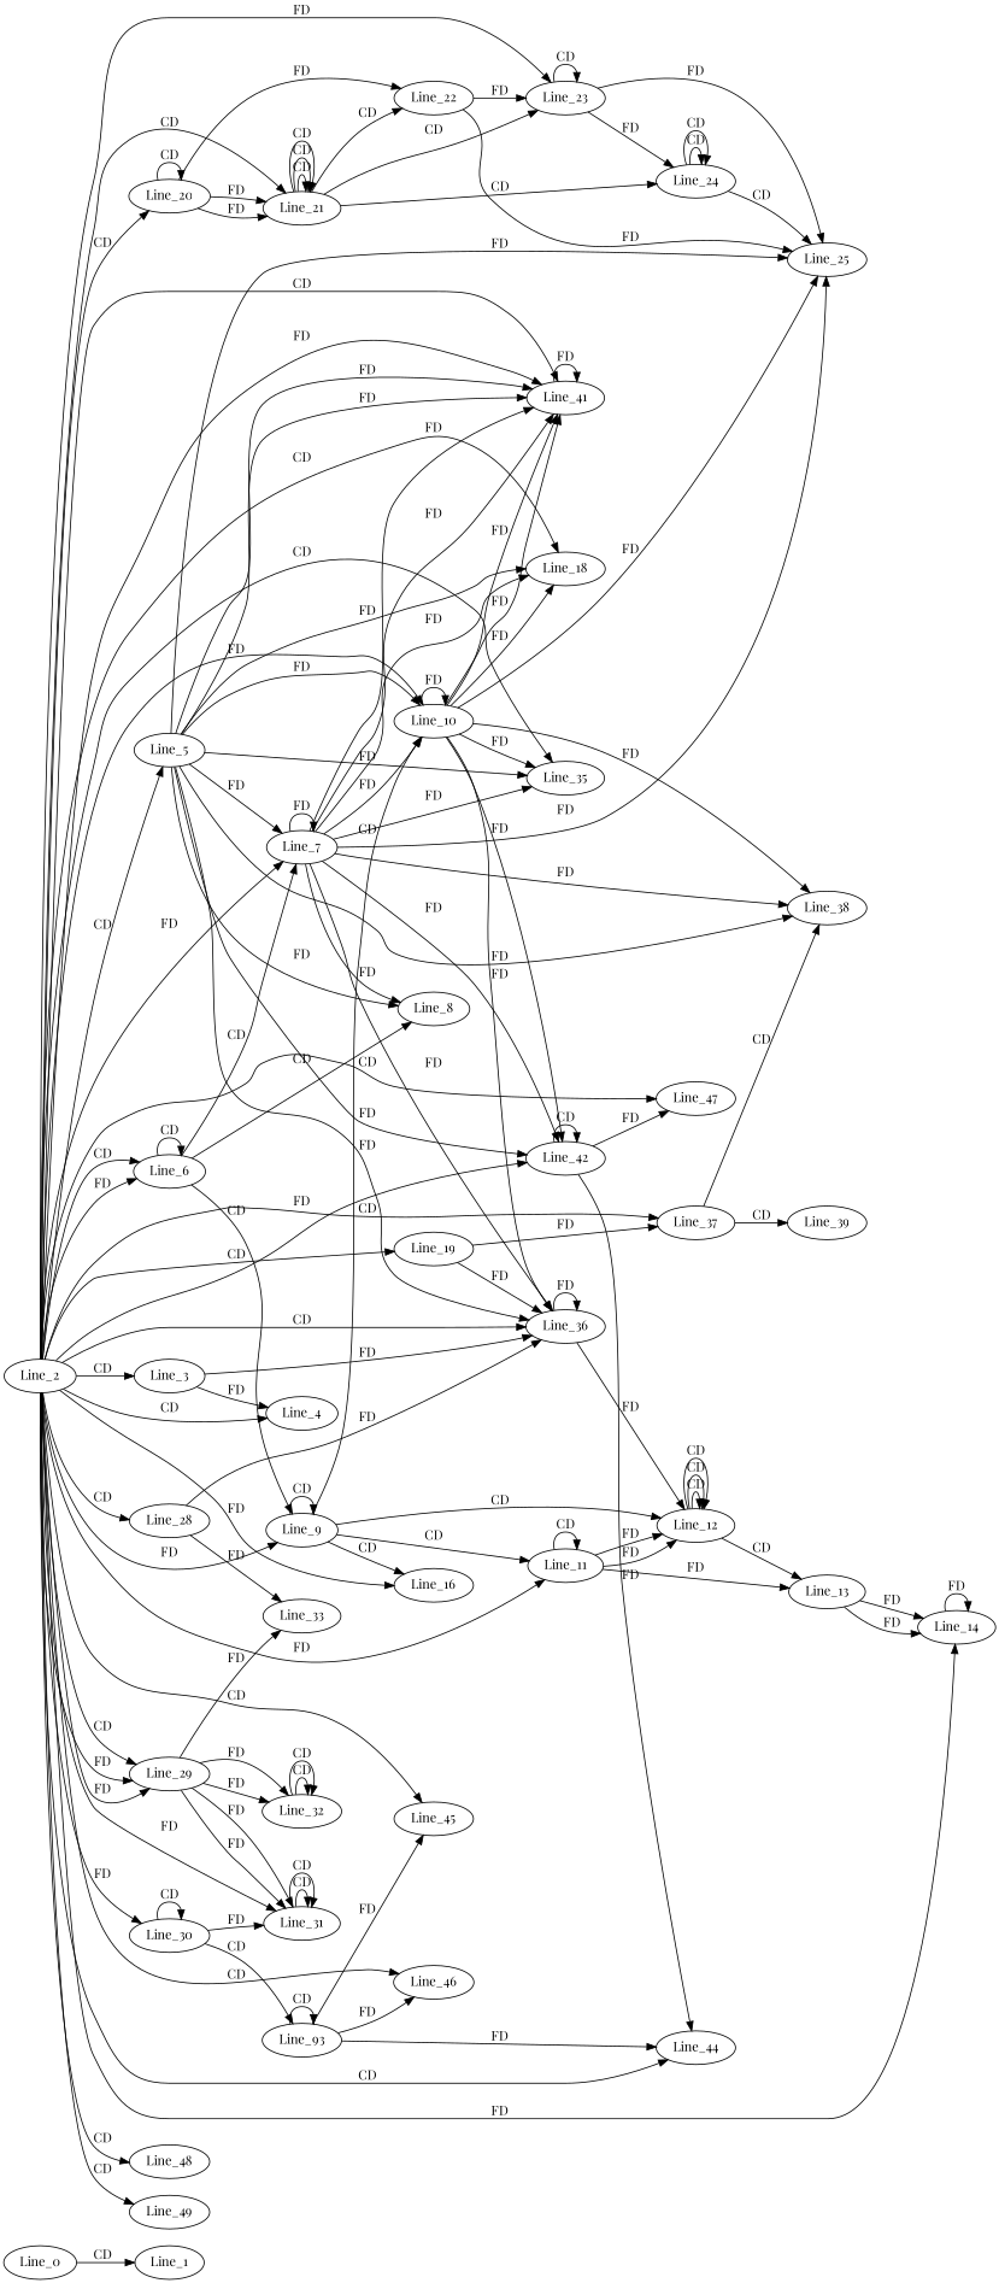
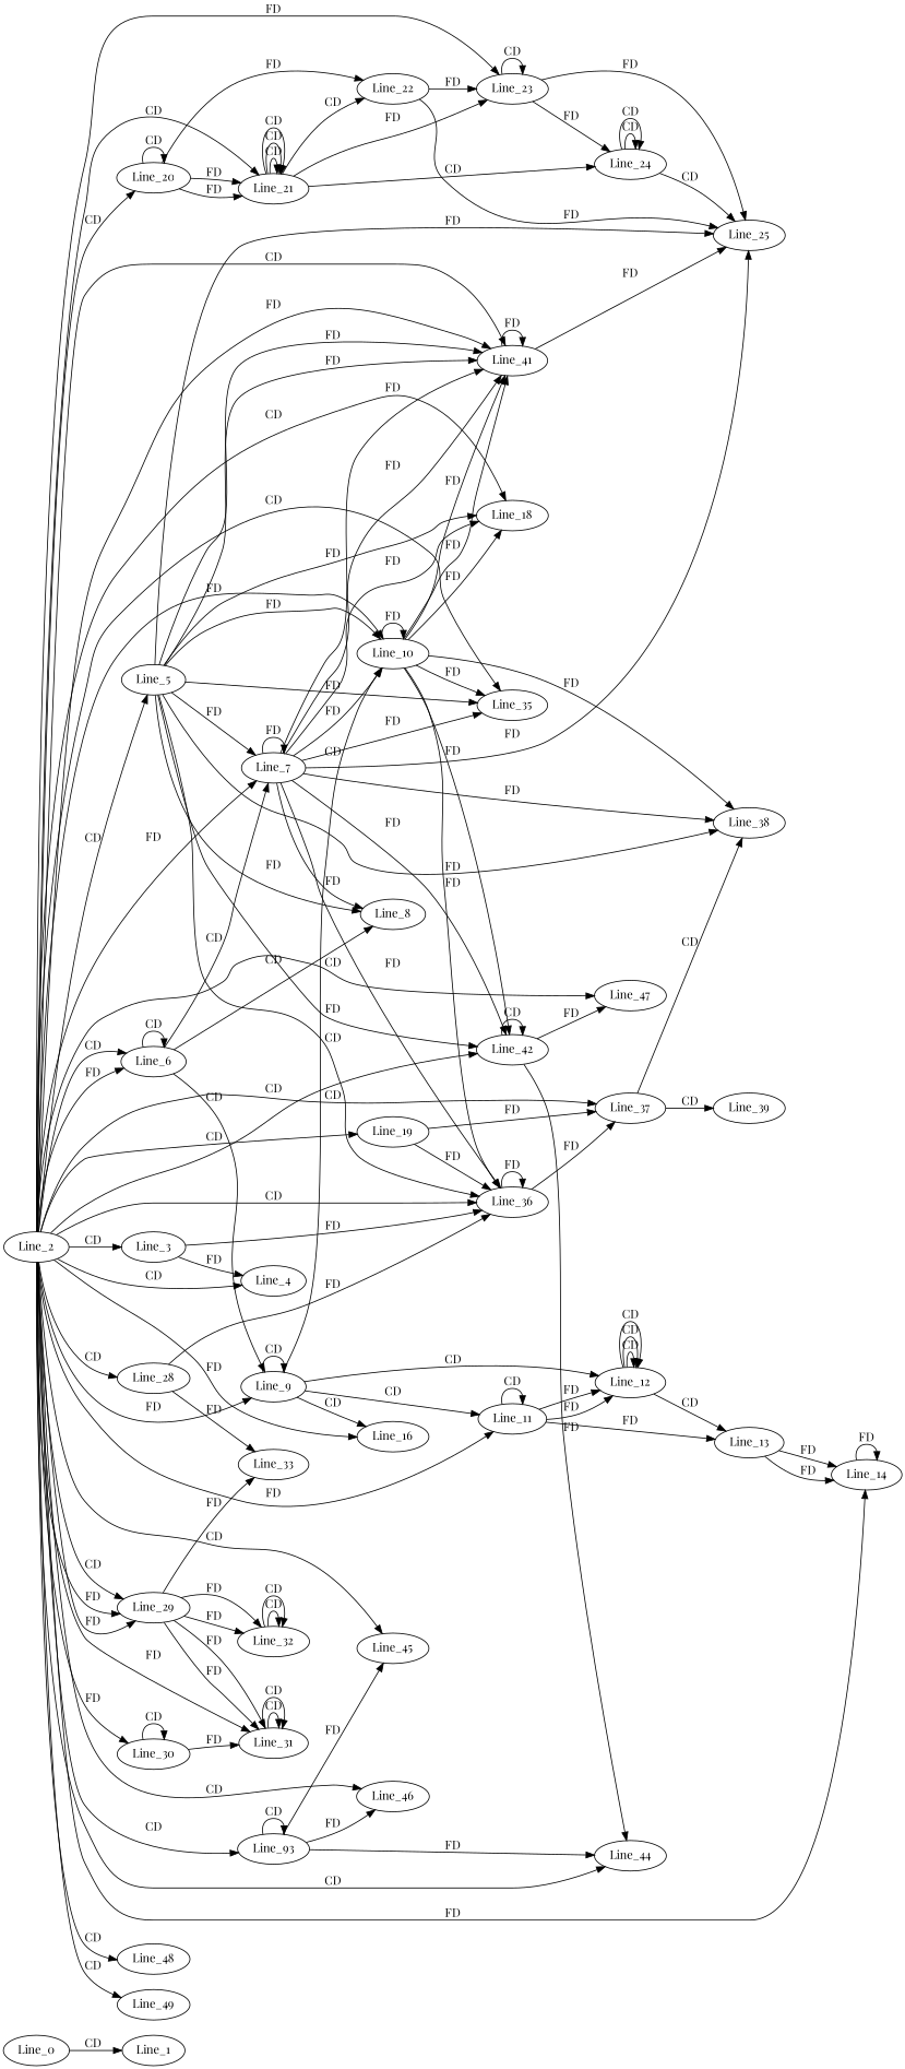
  digraph {
    fontname="Playfair Display"
    rankdir=LR
    node [fontname="Playfair Display"]
    edge [fontname="Playfair Display"]
    Line_0
    Line_1
    Line_2
    Line_3
    Line_4
    Line_5
    Line_6
    Line_7
    Line_9
    Line_10
    Line_11
    Line_14
    Line_16
    Line_18
    Line_19
    Line_20
    Line_21
    Line_23
    Line_28
    Line_29
    Line_30
    Line_31
    Line_35
    Line_36
    Line_37
    Line_41
    Line_42
    n28 [label=Line_93]
    Line_44
    Line_45
    Line_46
    Line_47
    Line_48
    Line_49
    Line_8
    Line_25
    Line_38
    Line_12
    Line_13
    Line_22
    Line_24
    Line_33
    Line_32
    Line_39
    Line_0 -> Line_1 [label=CD]
    Line_2 -> Line_3 [label=CD]
    Line_2 -> Line_4 [label=CD]
    Line_2 -> Line_5 [label=CD]
    Line_2 -> Line_6 [label=CD]
    Line_2 -> Line_6 [label=FD]
    Line_2 -> Line_7 [label=FD]
    Line_2 -> Line_9 [label=FD]
    Line_2 -> Line_10 [label=FD]
    Line_2 -> Line_11 [label=FD]
    Line_2 -> Line_14 [label=FD]
    Line_2 -> Line_16 [label=FD]
    Line_2 -> Line_18 [label=CD]
    Line_2 -> Line_19 [label=CD]
    Line_2 -> Line_20 [label=CD]
    Line_2 -> Line_21 [label=CD]
    Line_2 -> Line_23 [label=FD]
    Line_2 -> Line_28 [label=CD]
    Line_2 -> Line_29 [label=CD]
    Line_2 -> Line_29 [label=FD]
    Line_2 -> Line_29 [label=FD]
    Line_2 -> Line_30 [label=FD]
    Line_2 -> Line_31 [label=FD]
    Line_2 -> Line_35 [label=CD]
    Line_2 -> Line_36 [label=CD]
    Line_2 -> Line_37 [label=CD]
    Line_2 -> Line_41 [label=CD]
    Line_2 -> Line_41 [label=FD]
-   Line_2 -> Line_42 [label=FD]
-   Line_30 -> n28 [label=CD]
+   Line_2 -> Line_42 [label=CD]
+   Line_2 -> n28 [label=CD]
    Line_2 -> Line_44 [label=CD]
    Line_2 -> Line_45 [label=CD]
    Line_2 -> Line_46 [label=CD]
    Line_2 -> Line_47 [label=CD]
    Line_2 -> Line_48 [label=CD]
    Line_2 -> Line_49 [label=CD]
    Line_3 -> Line_4 [label=FD]
    Line_3 -> Line_36 [label=FD]
    Line_5 -> Line_7 [label=FD]
    Line_5 -> Line_10 [label=FD]
    Line_5 -> Line_18 [label=FD]
    Line_5 -> Line_35 [label=FD]
-   Line_5 -> Line_36 [label=FD]
+   Line_5 -> Line_36 [label=CD]
    Line_5 -> Line_41 [label=FD]
    Line_5 -> Line_41 [label=FD]
    Line_5 -> Line_42 [label=FD]
    Line_5 -> Line_8 [label=FD]
    Line_5 -> Line_25 [label=FD]
    Line_5 -> Line_38 [label=FD]
    Line_6 -> Line_6 [label=CD]
    Line_6 -> Line_7 [label=CD]
    Line_6 -> Line_9 [label=CD]
    Line_6 -> Line_8 [label=CD]
    Line_7 -> Line_7 [label=FD]
    Line_7 -> Line_10 [label=FD]
    Line_7 -> Line_18 [label=FD]
    Line_7 -> Line_35 [label=FD]
    Line_7 -> Line_36 [label=FD]
    Line_7 -> Line_41 [label=FD]
    Line_7 -> Line_41 [label=FD]
    Line_7 -> Line_42 [label=FD]
    Line_7 -> Line_8 [label=FD]
    Line_7 -> Line_25 [label=FD]
    Line_7 -> Line_38 [label=FD]
    Line_9 -> Line_9 [label=CD]
    Line_9 -> Line_10 [label=CD]
    Line_9 -> Line_11 [label=CD]
    Line_9 -> Line_16 [label=CD]
    Line_9 -> Line_12 [label=CD]
    Line_10 -> Line_10 [label=FD]
    Line_10 -> Line_18 [label=FD]
    Line_10 -> Line_35 [label=FD]
    Line_10 -> Line_36 [label=FD]
    Line_10 -> Line_41 [label=FD]
    Line_10 -> Line_41 [label=FD]
    Line_10 -> Line_42 [label=FD]
-   Line_10 -> Line_25 [label=FD]
+   Line_41 -> Line_25 [label=FD]
    Line_10 -> Line_38 [label=FD]
    Line_11 -> Line_11 [label=CD]
    Line_11 -> Line_12 [label=FD]
    Line_11 -> Line_12 [label=FD]
    Line_11 -> Line_13 [label=FD]
    Line_14 -> Line_14 [label=FD]
    Line_19 -> Line_36 [label=FD]
    Line_19 -> Line_37 [label=FD]
    Line_20 -> Line_20 [label=CD]
    Line_20 -> Line_21 [label=FD]
    Line_20 -> Line_21 [label=FD]
    Line_20 -> Line_22 [label=FD]
    Line_21 -> Line_21 [label=CD]
    Line_21 -> Line_21 [label=CD]
    Line_21 -> Line_21 [label=CD]
-   Line_21 -> Line_23 [label=CD]
+   Line_21 -> Line_23 [label=FD]
    Line_21 -> Line_22 [label=CD]
    Line_21 -> Line_24 [label=CD]
    Line_23 -> Line_23 [label=CD]
    Line_23 -> Line_25 [label=FD]
    Line_23 -> Line_24 [label=FD]
    Line_28 -> Line_36 [label=FD]
    Line_28 -> Line_33 [label=FD]
    Line_29 -> Line_31 [label=FD]
    Line_29 -> Line_31 [label=FD]
    Line_29 -> Line_33 [label=FD]
    Line_29 -> Line_32 [label=FD]
    Line_29 -> Line_32 [label=FD]
    Line_30 -> Line_30 [label=CD]
    Line_30 -> Line_31 [label=FD]
    Line_31 -> Line_31 [label=CD]
    Line_31 -> Line_31 [label=CD]
    Line_36 -> Line_36 [label=FD]
-   Line_36 -> Line_12 [label=FD]
+   Line_36 -> Line_37 [label=FD]
    Line_37 -> Line_38 [label=CD]
    Line_37 -> Line_39 [label=CD]
    Line_41 -> Line_41 [label=FD]
    Line_42 -> Line_42 [label=CD]
    Line_42 -> Line_44 [label=FD]
    Line_42 -> Line_47 [label=FD]
    n28 -> n28 [label=CD]
    n28 -> Line_44 [label=FD]
    n28 -> Line_45 [label=FD]
    n28 -> Line_46 [label=FD]
    Line_12 -> Line_12 [label=CD]
    Line_12 -> Line_12 [label=CD]
    Line_12 -> Line_12 [label=CD]
    Line_12 -> Line_13 [label=CD]
    Line_13 -> Line_14 [label=FD]
    Line_13 -> Line_14 [label=FD]
    Line_22 -> Line_23 [label=FD]
    Line_22 -> Line_25 [label=FD]
    Line_24 -> Line_25 [label=CD]
    Line_24 -> Line_24 [label=CD]
    Line_24 -> Line_24 [label=CD]
    Line_32 -> Line_32 [label=CD]
    Line_32 -> Line_32 [label=CD]
  }
